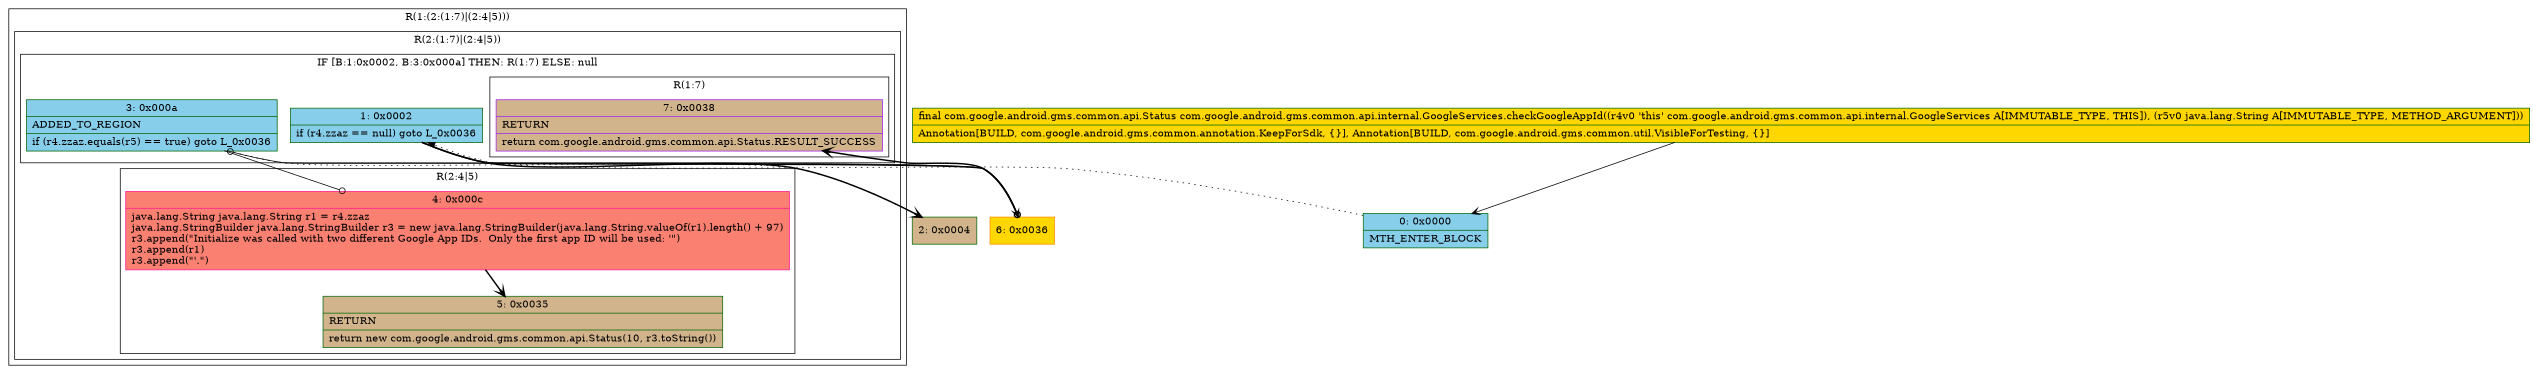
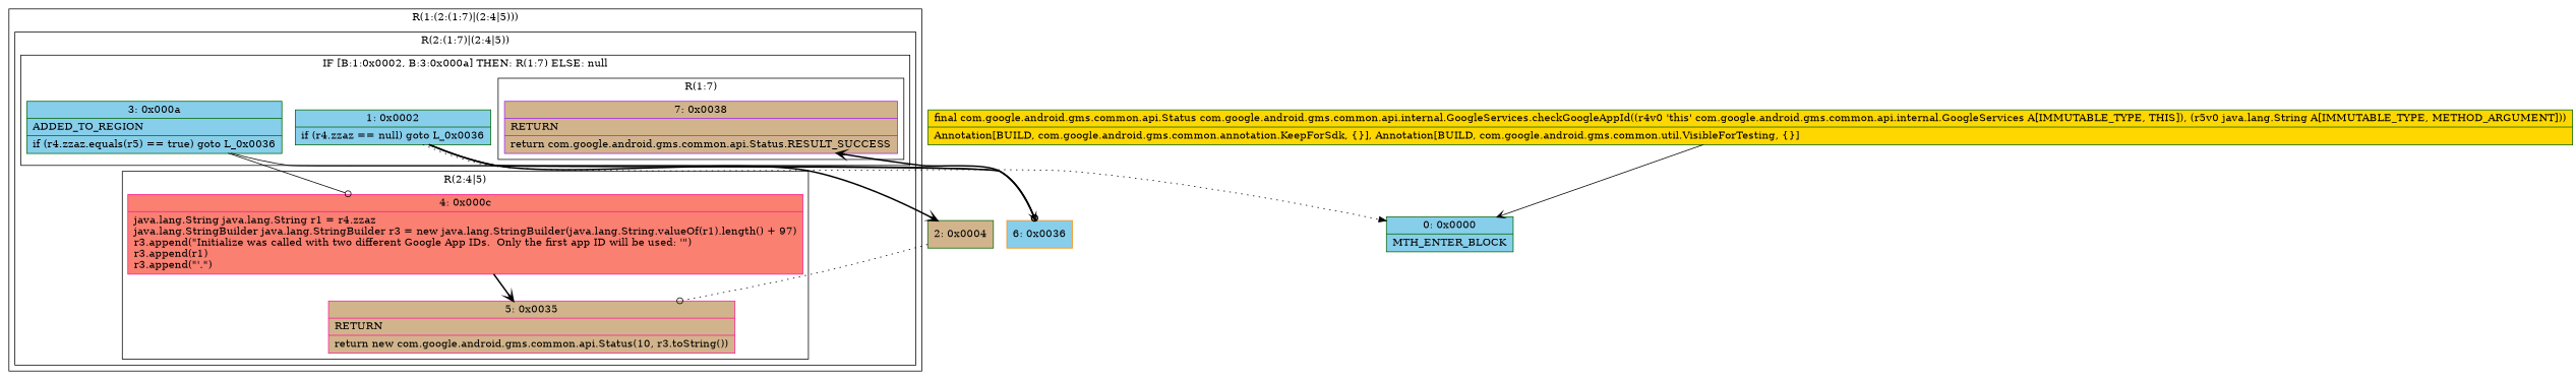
  digraph {
    node [color=darkgreen fillcolor=tan shape=record style=filled]
    edge [arrowhead=vee style=bold]
    n1 [color=purple label="{7\:\ 0x0038|RETURN\l|return com.google.android.gms.common.api.Status.RESULT_SUCCESS\l}"]
    n2 [fillcolor=skyblue label="{1\:\ 0x0002|if (r4.zzaz == null) goto L_0x0036\l}"]
    n3 [fillcolor=skyblue label="{3\:\ 0x000a|ADDED_TO_REGION\l|if (r4.zzaz.equals(r5) == true) goto L_0x0036\l}"]
    n4 [color=deeppink fillcolor=salmon label="{4\:\ 0x000c|java.lang.String java.lang.String r1 = r4.zzaz\ljava.lang.StringBuilder java.lang.StringBuilder r3 = new java.lang.StringBuilder(java.lang.String.valueOf(r1).length() + 97)\lr3.append(\"Initialize was called with two different Google App IDs.  Only the first app ID will be used: '\")\lr3.append(r1)\lr3.append(\"'.\")\l}"]
-   n5 [label="{5\:\ 0x0035|RETURN\l|return new com.google.android.gms.common.api.Status(10, r3.toString())\l}"]
+   n5 [color=deeppink label="{5\:\ 0x0035|RETURN\l|return new com.google.android.gms.common.api.Status(10, r3.toString())\l}"]
    n6 [label="{2\:\ 0x0004}"]
-   n7 [color=darkorange fillcolor=gold label="{6\:\ 0x0036}"]
+   n7 [color=darkorange fillcolor=skyblue label="{6\:\ 0x0036}"]
    n8 [fillcolor=skyblue label="{0\:\ 0x0000|MTH_ENTER_BLOCK\l}"]
    n9 [fillcolor=gold label="{final com.google.android.gms.common.api.Status com.google.android.gms.common.api.internal.GoogleServices.checkGoogleAppId((r4v0 'this' com.google.android.gms.common.api.internal.GoogleServices A[IMMUTABLE_TYPE, THIS]), (r5v0 java.lang.String A[IMMUTABLE_TYPE, METHOD_ARGUMENT]))  | Annotation[BUILD, com.google.android.gms.common.annotation.KeepForSdk, \{\}], Annotation[BUILD, com.google.android.gms.common.util.VisibleForTesting, \{\}]\l}"]
    subgraph cluster_1 {
      label="R(1:(2:(1:7)|(2:4|5)))"
      subgraph cluster_2 {
        label="R(2:(1:7)|(2:4|5))"
        subgraph cluster_3 {
          label="IF [B:1:0x0002, B:3:0x000a] THEN: R(1:7) ELSE: null"
          n2
          n3
          subgraph cluster_4 {
            label="R(1:7)"
            n1
          }
        }
        subgraph cluster_5 {
          label="R(2:4|5)"
          n4
          n5
        }
      }
    }
    n2 -> n6
    n2 -> n7 [arrowhead=odot]
    n3 -> n4 [arrowhead=odot style=solid]
    n3 -> n7 [style=solid]
    n4 -> n5
-   n6 -> n3 [arrowhead=odot style=dotted]
+   n6 -> n5 [arrowhead=odot style=dotted]
    n7 -> n1
-   n8 -> n2 [arrowhead=normal style=dotted]
+   n2 -> n8 [arrowhead=normal style=dotted]
    n9 -> n8 [style=solid]
  }
